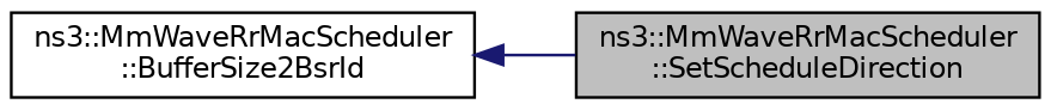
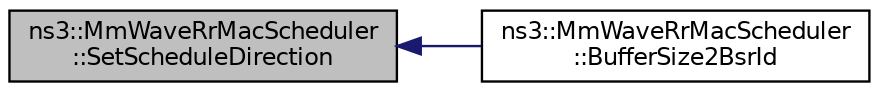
  digraph {
    rankdir=LR
    node [color=black fontname=Helvetica fontsize=10 shape=record style=filled]
    n1 [fillcolor=grey75 fontcolor=black height=0.2 label="ns3::MmWaveRrMacScheduler\l::SetScheduleDirection" width=0.4]
    n2 [fillcolor=white height=0.2 label="ns3::MmWaveRrMacScheduler\l::BufferSize2BsrId" width=0.4]
-   n2 -> n1 [color=midnightblue dir=back fontname=Helvetica fontsize=10 labelfontname=Helvetica labelfontsize=10 style=solid]
+   n1 -> n2 [color=midnightblue dir=back fontname=Helvetica fontsize=10 labelfontname=Helvetica labelfontsize=10 style=solid]
  }
